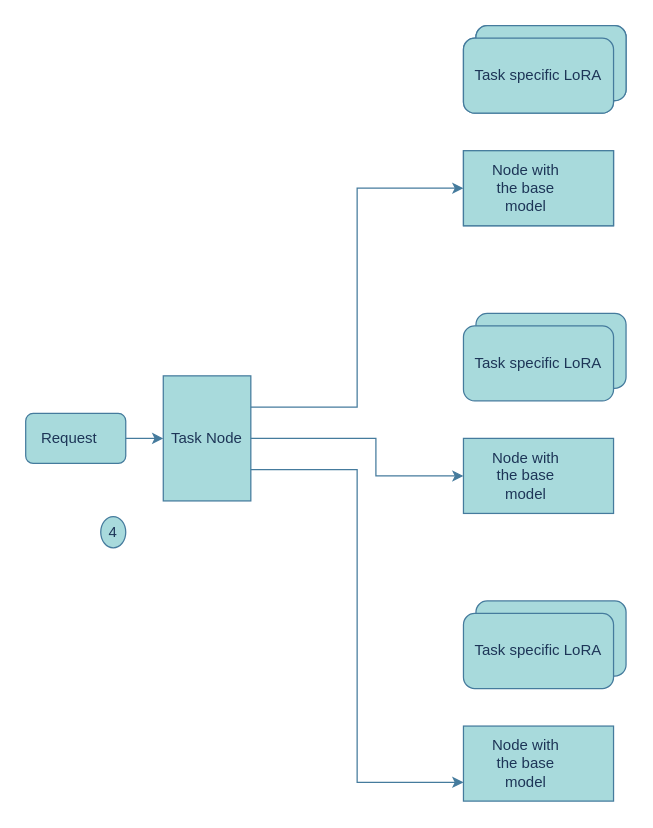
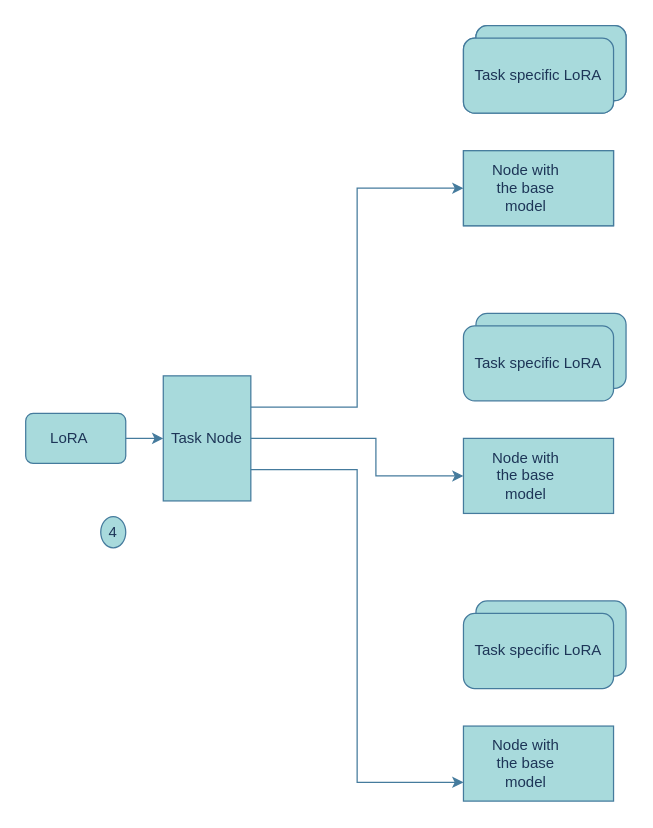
  <mxCell id="0" />
  <mxCell id="1" parent="0" />
  <mxCell id="2" value="" style="group;labelBackgroundColor=none;fontColor=#1D3557;" vertex="1" connectable="0" parent="1"><mxGeometry x="130" y="300" width="70" height="100" as="geometry" /></mxCell>
  <mxCell id="3" value="" style="rounded=0;whiteSpace=wrap;html=1;labelBackgroundColor=none;fillColor=#A8DADC;strokeColor=#457B9D;fontColor=#1D3557;" vertex="1" parent="2"><mxGeometry width="70" height="100" as="geometry" /></mxCell>
  <mxCell id="4" value="Task Node" style="text;html=1;align=center;verticalAlign=middle;whiteSpace=wrap;rounded=0;labelBackgroundColor=none;fontColor=#1D3557;" vertex="1" parent="2"><mxGeometry y="35" width="70" height="30" as="geometry" /></mxCell>
  <mxCell id="5" value="" style="group;labelBackgroundColor=none;fontColor=#1D3557;" vertex="1" connectable="0" parent="1"><mxGeometry x="370" y="20" width="130" height="160" as="geometry" /></mxCell>
  <mxCell id="6" value="" style="rounded=1;whiteSpace=wrap;html=1;labelBackgroundColor=none;fillColor=#A8DADC;strokeColor=#457B9D;fontColor=#1D3557;" vertex="1" parent="5"><mxGeometry x="10" width="120" height="60" as="geometry" /></mxCell>
  <mxCell id="7" value="" style="rounded=0;whiteSpace=wrap;html=1;labelBackgroundColor=none;fillColor=#A8DADC;strokeColor=#457B9D;fontColor=#1D3557;" vertex="1" parent="5"><mxGeometry y="100" width="120" height="60" as="geometry" /></mxCell>
  <mxCell id="8" value="Node with the base model" style="text;html=1;align=center;verticalAlign=middle;whiteSpace=wrap;rounded=0;labelBackgroundColor=none;fontColor=#1D3557;" vertex="1" parent="5"><mxGeometry x="20" y="115" width="60" height="30" as="geometry" /></mxCell>
  <mxCell id="9" value="Task specific LoRA" style="rounded=1;whiteSpace=wrap;html=1;labelBackgroundColor=none;fillColor=#A8DADC;strokeColor=#457B9D;fontColor=#1D3557;" vertex="1" parent="5"><mxGeometry y="10" width="120" height="60" as="geometry" /></mxCell>
  <mxCell id="10" value="" style="shape=image;verticalLabelPosition=bottom;labelBackgroundColor=none;verticalAlign=top;aspect=fixed;imageAspect=0;image=https://www.svgrepo.com/show/57121/two-thin-arrows-forming-a-circle.svg;rotation=60;fillColor=#A8DADC;strokeColor=#457B9D;fontColor=#1D3557;" vertex="1" parent="5"><mxGeometry x="32.5" y="53.17" width="55" height="55" as="geometry" /></mxCell>
  <mxCell id="11" value="" style="group;labelBackgroundColor=none;fontColor=#1D3557;" vertex="1" connectable="0" parent="1"><mxGeometry x="370" y="20" width="130" height="160" as="geometry" /></mxCell>
  <mxCell id="12" value="" style="rounded=1;whiteSpace=wrap;html=1;labelBackgroundColor=none;fillColor=#A8DADC;strokeColor=#457B9D;fontColor=#1D3557;" vertex="1" parent="11"><mxGeometry x="10" width="120" height="60" as="geometry" /></mxCell>
  <mxCell id="13" value="" style="rounded=0;whiteSpace=wrap;html=1;labelBackgroundColor=none;fillColor=#A8DADC;strokeColor=#457B9D;fontColor=#1D3557;" vertex="1" parent="11"><mxGeometry y="100" width="120" height="60" as="geometry" /></mxCell>
  <mxCell id="14" value="Node with the base model" style="text;html=1;align=center;verticalAlign=middle;whiteSpace=wrap;rounded=0;labelBackgroundColor=none;fontColor=#1D3557;" vertex="1" parent="11"><mxGeometry x="20" y="115" width="60" height="30" as="geometry" /></mxCell>
  <mxCell id="15" value="Task specific LoRA" style="rounded=1;whiteSpace=wrap;html=1;labelBackgroundColor=none;fillColor=#A8DADC;strokeColor=#457B9D;fontColor=#1D3557;" vertex="1" parent="11"><mxGeometry y="10" width="120" height="60" as="geometry" /></mxCell>
  <mxCell id="16" value="" style="shape=image;verticalLabelPosition=bottom;labelBackgroundColor=none;verticalAlign=top;aspect=fixed;imageAspect=0;image=https://www.svgrepo.com/show/57121/two-thin-arrows-forming-a-circle.svg;rotation=60;fillColor=#A8DADC;strokeColor=#457B9D;fontColor=#1D3557;" vertex="1" parent="11"><mxGeometry x="32.5" y="53.17" width="55" height="55" as="geometry" /></mxCell>
  <mxCell id="17" value="" style="group;labelBackgroundColor=none;fontColor=#1D3557;" vertex="1" connectable="0" parent="1"><mxGeometry x="370" y="250" width="130" height="160" as="geometry" /></mxCell>
  <mxCell id="18" value="" style="rounded=1;whiteSpace=wrap;html=1;labelBackgroundColor=none;fillColor=#A8DADC;strokeColor=#457B9D;fontColor=#1D3557;" vertex="1" parent="17"><mxGeometry x="10" width="120" height="60" as="geometry" /></mxCell>
  <mxCell id="19" value="" style="rounded=0;whiteSpace=wrap;html=1;labelBackgroundColor=none;fillColor=#A8DADC;strokeColor=#457B9D;fontColor=#1D3557;" vertex="1" parent="17"><mxGeometry y="100" width="120" height="60" as="geometry" /></mxCell>
  <mxCell id="20" value="Node with the base model" style="text;html=1;align=center;verticalAlign=middle;whiteSpace=wrap;rounded=0;labelBackgroundColor=none;fontColor=#1D3557;" vertex="1" parent="17"><mxGeometry x="20" y="115" width="60" height="30" as="geometry" /></mxCell>
  <mxCell id="21" value="Task specific LoRA" style="rounded=1;whiteSpace=wrap;html=1;labelBackgroundColor=none;fillColor=#A8DADC;strokeColor=#457B9D;fontColor=#1D3557;" vertex="1" parent="17"><mxGeometry y="10" width="120" height="60" as="geometry" /></mxCell>
  <mxCell id="22" value="" style="shape=image;verticalLabelPosition=bottom;labelBackgroundColor=none;verticalAlign=top;aspect=fixed;imageAspect=0;image=https://www.svgrepo.com/show/57121/two-thin-arrows-forming-a-circle.svg;rotation=60;fillColor=#A8DADC;strokeColor=#457B9D;fontColor=#1D3557;" vertex="1" parent="17"><mxGeometry x="32.5" y="53.17" width="55" height="55" as="geometry" /></mxCell>
  <mxCell id="23" value="" style="group;labelBackgroundColor=none;fontColor=#1D3557;" vertex="1" connectable="0" parent="1"><mxGeometry x="370" y="480" width="130" height="160" as="geometry" /></mxCell>
  <mxCell id="24" value="" style="rounded=1;whiteSpace=wrap;html=1;labelBackgroundColor=none;fillColor=#A8DADC;strokeColor=#457B9D;fontColor=#1D3557;" vertex="1" parent="23"><mxGeometry x="10" width="120" height="60" as="geometry" /></mxCell>
  <mxCell id="25" value="" style="rounded=0;whiteSpace=wrap;html=1;labelBackgroundColor=none;fillColor=#A8DADC;strokeColor=#457B9D;fontColor=#1D3557;" vertex="1" parent="23"><mxGeometry y="100" width="120" height="60" as="geometry" /></mxCell>
  <mxCell id="26" value="Node with the base model" style="text;html=1;align=center;verticalAlign=middle;whiteSpace=wrap;rounded=0;labelBackgroundColor=none;fontColor=#1D3557;" vertex="1" parent="23"><mxGeometry x="20" y="115" width="60" height="30" as="geometry" /></mxCell>
  <mxCell id="27" value="Task specific LoRA" style="rounded=1;whiteSpace=wrap;html=1;labelBackgroundColor=none;fillColor=#A8DADC;strokeColor=#457B9D;fontColor=#1D3557;" vertex="1" parent="23"><mxGeometry y="10" width="120" height="60" as="geometry" /></mxCell>
  <mxCell id="28" value="" style="shape=image;verticalLabelPosition=bottom;labelBackgroundColor=none;verticalAlign=top;aspect=fixed;imageAspect=0;image=https://www.svgrepo.com/show/57121/two-thin-arrows-forming-a-circle.svg;rotation=60;fillColor=#A8DADC;strokeColor=#457B9D;fontColor=#1D3557;" vertex="1" parent="23"><mxGeometry x="32.5" y="53.17" width="55" height="55" as="geometry" /></mxCell>
  <mxCell id="29" style="edgeStyle=orthogonalEdgeStyle;rounded=0;orthogonalLoop=1;jettySize=auto;html=1;exitX=1;exitY=0.25;exitDx=0;exitDy=0;entryX=0;entryY=0.5;entryDx=0;entryDy=0;labelBackgroundColor=none;fontColor=default;strokeColor=#457B9D;" edge="1" parent="1" source="3" target="13"><mxGeometry relative="1" as="geometry" /></mxCell>
  <mxCell id="30" style="edgeStyle=orthogonalEdgeStyle;rounded=0;orthogonalLoop=1;jettySize=auto;html=1;exitX=1;exitY=0.5;exitDx=0;exitDy=0;labelBackgroundColor=none;fontColor=default;strokeColor=#457B9D;" edge="1" parent="1" source="4" target="19"><mxGeometry relative="1" as="geometry"><Array as="points"><mxPoint x="300" y="350" /><mxPoint x="300" y="380" /></Array></mxGeometry></mxCell>
  <mxCell id="31" style="edgeStyle=orthogonalEdgeStyle;rounded=0;orthogonalLoop=1;jettySize=auto;html=1;exitX=1;exitY=0.75;exitDx=0;exitDy=0;entryX=0;entryY=0.75;entryDx=0;entryDy=0;labelBackgroundColor=none;fontColor=default;strokeColor=#457B9D;" edge="1" parent="1" source="3" target="25"><mxGeometry relative="1" as="geometry" /></mxCell>
  <mxCell id="32" value="" style="group;labelBackgroundColor=none;fontColor=#1D3557;" vertex="1" connectable="0" parent="1"><mxGeometry x="20" y="330" width="80" height="40" as="geometry" /></mxCell>
  <mxCell id="33" style="edgeStyle=orthogonalEdgeStyle;rounded=0;orthogonalLoop=1;jettySize=auto;html=1;exitX=1;exitY=0.75;exitDx=0;exitDy=0;entryX=0.75;entryY=1;entryDx=0;entryDy=0;labelBackgroundColor=none;fontColor=default;strokeColor=#457B9D;" edge="1" parent="32" source="34" target="35"><mxGeometry relative="1" as="geometry" /></mxCell>
  <mxCell id="34" value="" style="rounded=1;whiteSpace=wrap;html=1;labelBackgroundColor=none;fillColor=#A8DADC;strokeColor=#457B9D;fontColor=#1D3557;" vertex="1" parent="32"><mxGeometry width="80" height="40" as="geometry" /></mxCell>
- <mxCell id="35" value="Request" style="text;html=1;align=center;verticalAlign=middle;whiteSpace=wrap;rounded=0;labelBackgroundColor=none;fontColor=#1D3557;" vertex="1" parent="32"><mxGeometry x="10" y="5" width="50" height="30" as="geometry" /></mxCell>
+ <mxCell id="35" value="LoRA" style="text;html=1;align=center;verticalAlign=middle;whiteSpace=wrap;rounded=0;labelBackgroundColor=none;fontColor=#1D3557;" vertex="1" parent="32"><mxGeometry x="10" y="5" width="50" height="30" as="geometry" /></mxCell>
  <mxCell id="36" style="edgeStyle=orthogonalEdgeStyle;rounded=0;orthogonalLoop=1;jettySize=auto;html=1;exitX=1;exitY=0.5;exitDx=0;exitDy=0;entryX=0;entryY=0.5;entryDx=0;entryDy=0;labelBackgroundColor=none;fontColor=default;strokeColor=#457B9D;" edge="1" parent="1" source="34" target="4"><mxGeometry relative="1" as="geometry" /></mxCell>
  <mxCell id="37" value="" style="group" vertex="1" connectable="0" parent="1"><mxGeometry x="60" y="410" width="60" height="30" as="geometry" /></mxCell>
  <mxCell id="38" value="" style="ellipse;whiteSpace=wrap;html=1;strokeColor=#457B9D;fontColor=#1D3557;fillColor=#A8DADC;" vertex="1" parent="37"><mxGeometry x="20" y="2.5" width="20" height="25" as="geometry" /></mxCell>
  <mxCell id="39" value="4" style="text;html=1;align=center;verticalAlign=middle;whiteSpace=wrap;rounded=0;fontColor=#1D3557;" vertex="1" parent="37"><mxGeometry width="60" height="30" as="geometry" /></mxCell>
